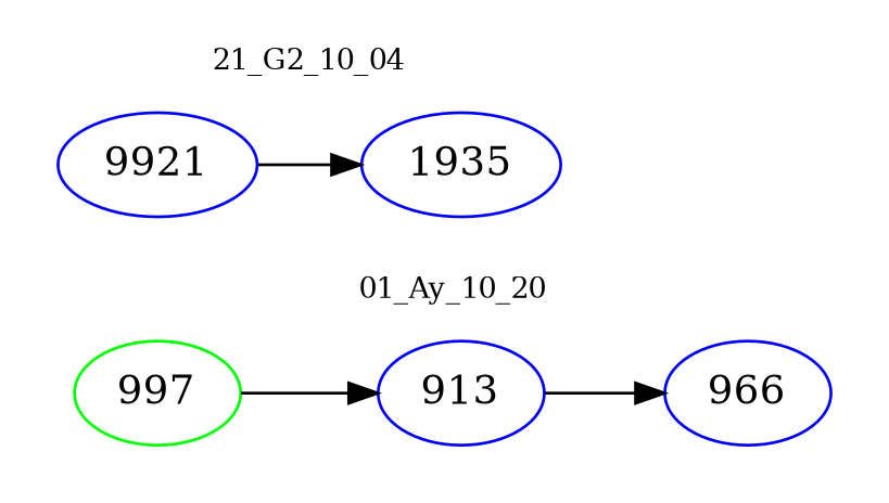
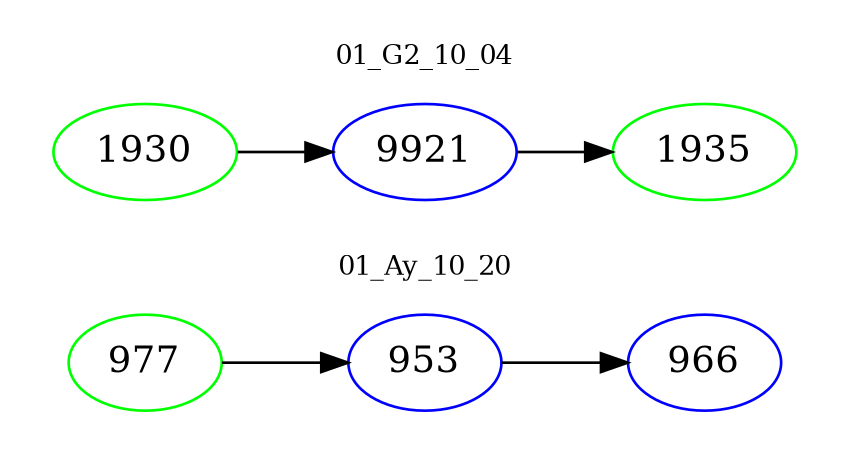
  digraph {
    rankdir=LR
    node [color=blue]
    edge [color=black]
-   n1 [color=green label=997]
-   n2 [label=913]
+   n1 [color=green label=977]
+   n2 [label=953]
    n3 [label=966]
+   n4 [color=green label=1930]
    n5 [label=9921]
-   n6 [label=1935]
+   n6 [color=green label=1935]
    subgraph cluster_1 {
      color=white
      fontsize=10
      label="01_Ay_10_20"
      n1
      n2
      n3
    }
    subgraph cluster_2 {
      color=white
      fontsize=10
-     label="21_G2_10_04"
+     label="01_G2_10_04"
+     n4
      n5
      n6
    }
    n1 -> n2
    n2 -> n3
+   n4 -> n5
    n5 -> n6
  }
